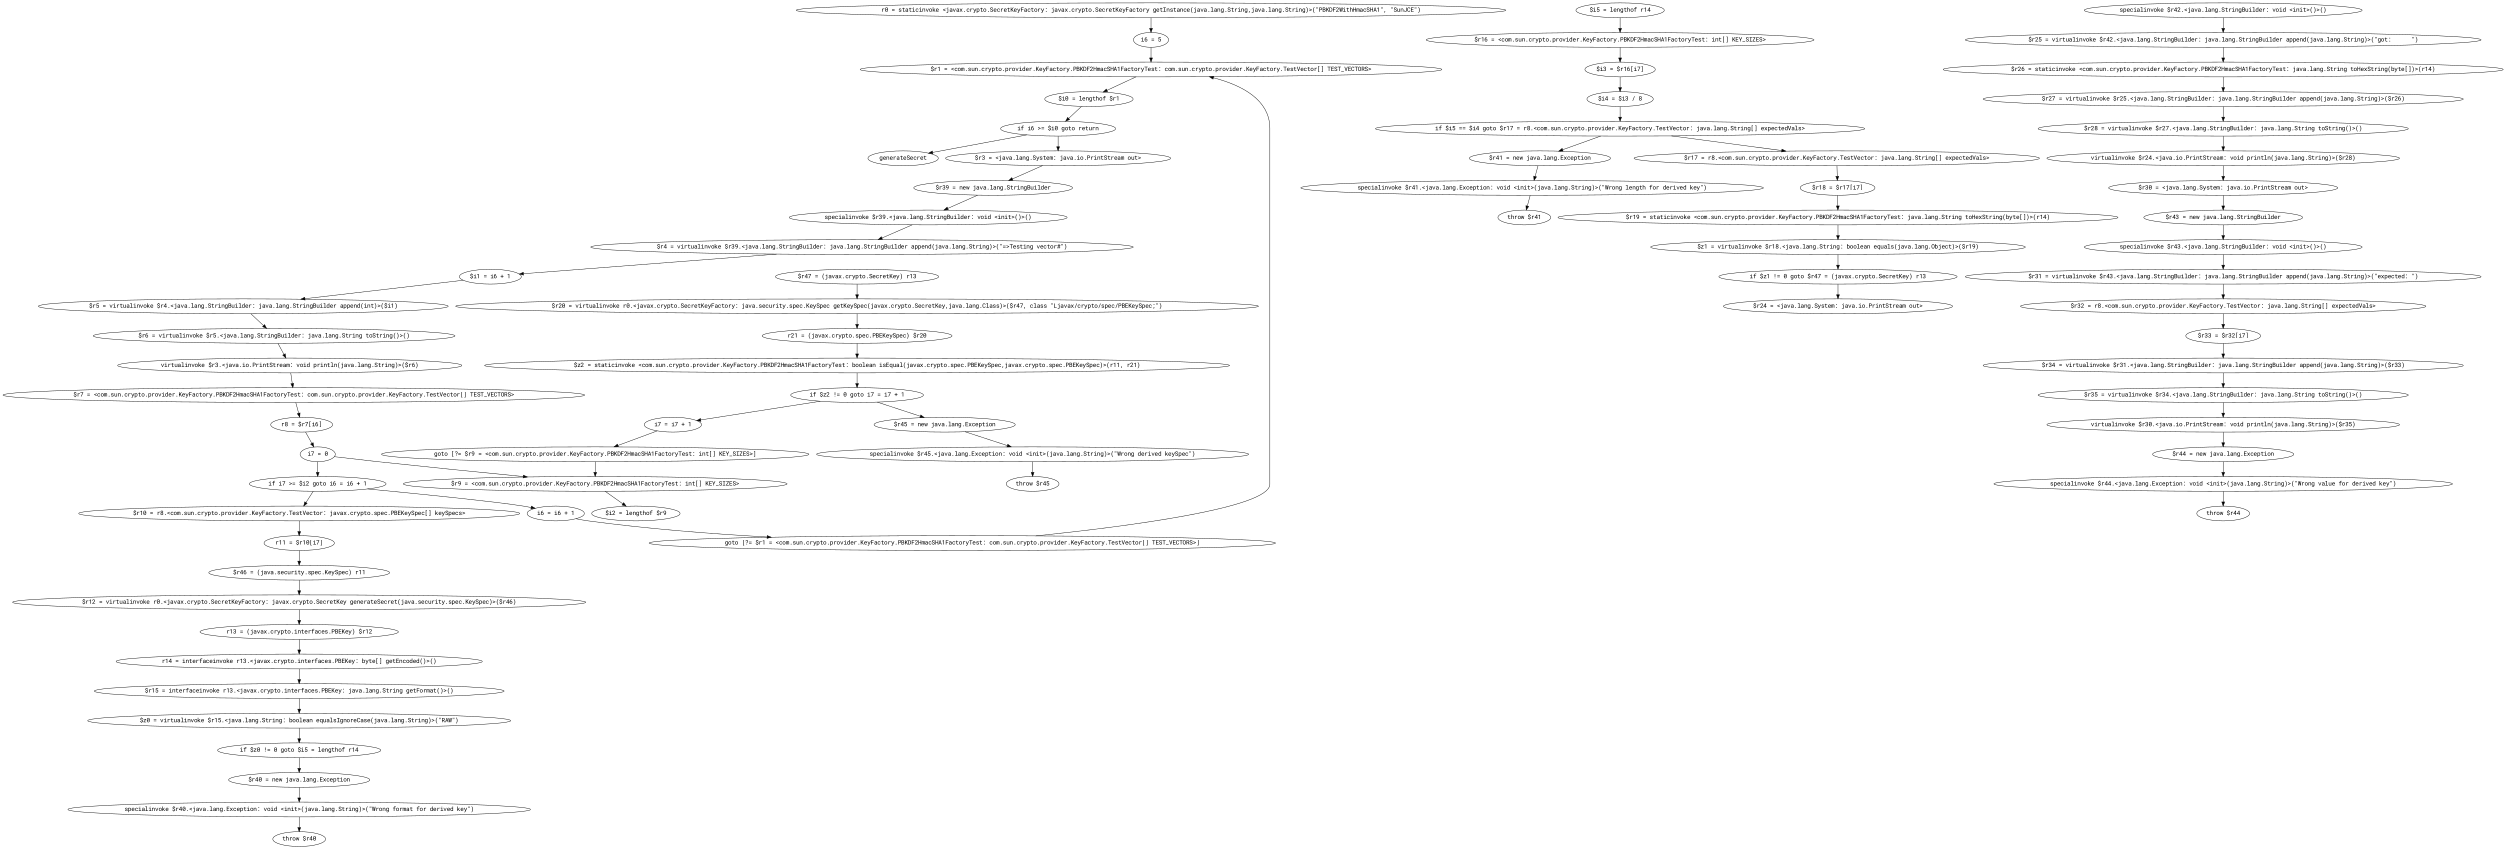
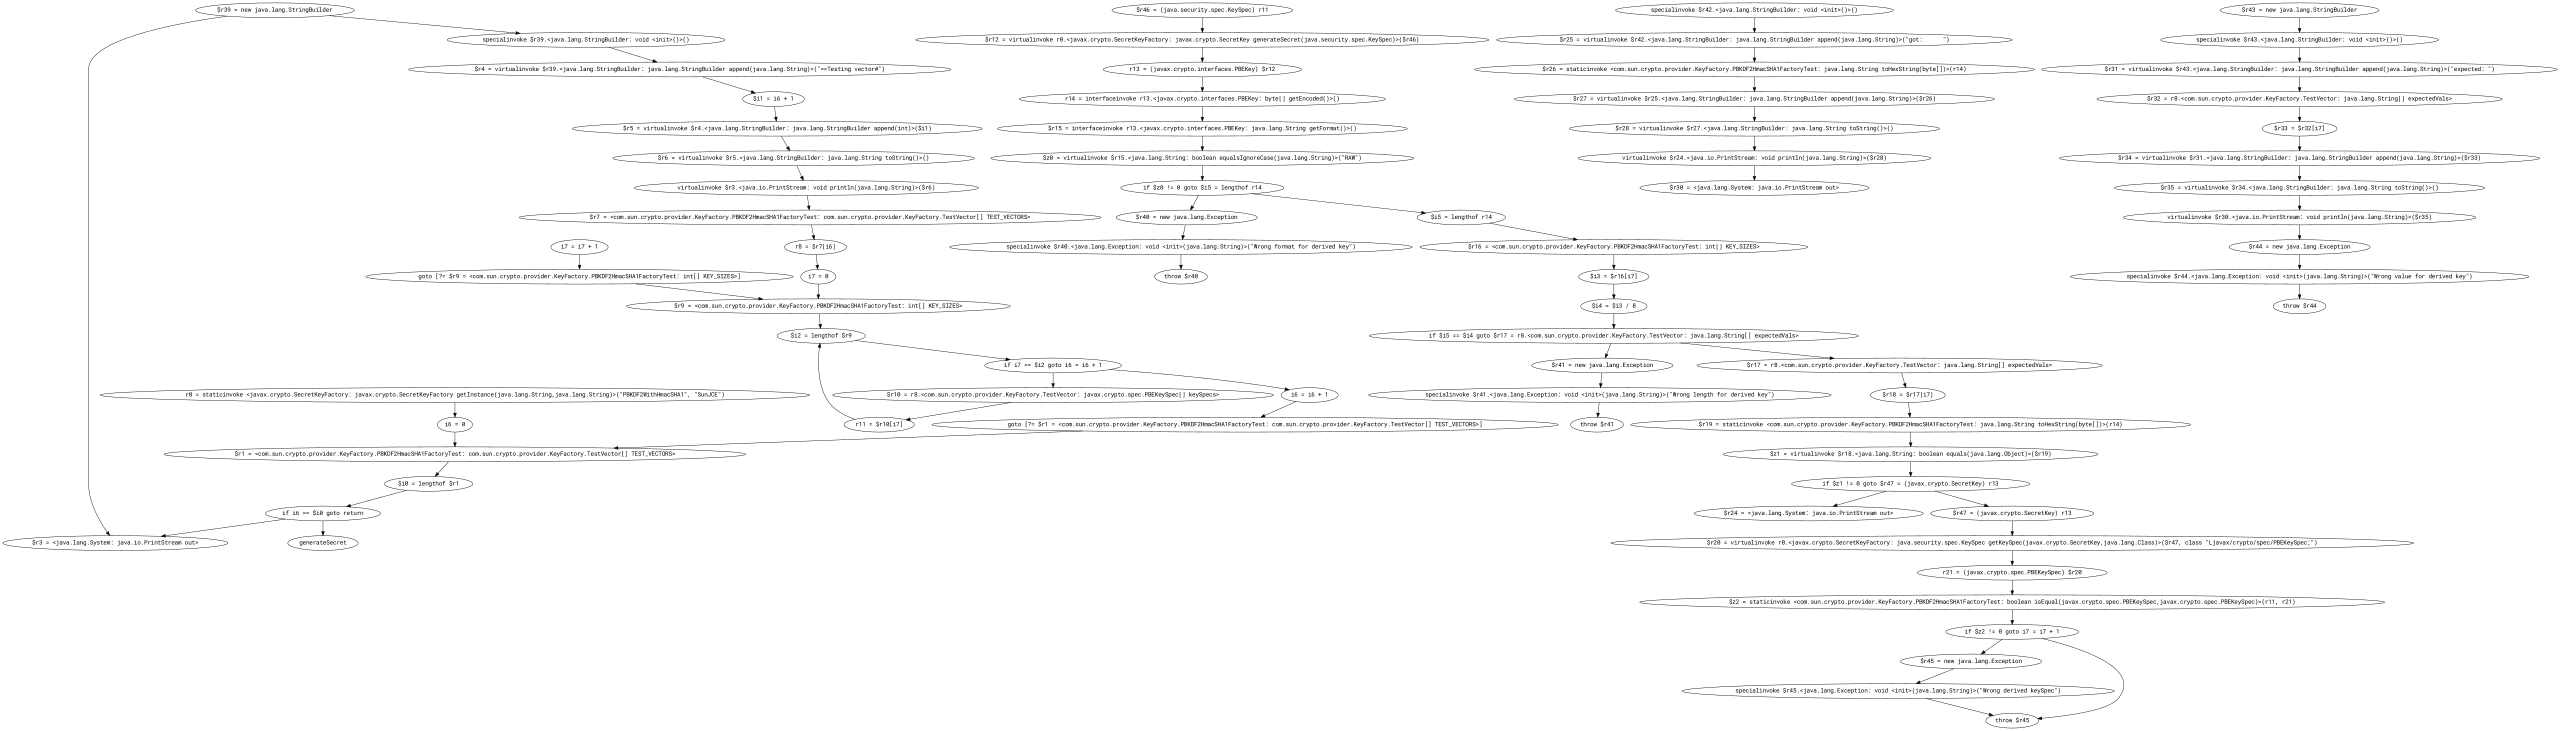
  digraph {
    fontname="Roboto Mono"
    node [fontname="Roboto Mono"]
    edge [fontname="Roboto Mono"]
    "r0 = staticinvoke <javax.crypto.SecretKeyFactory: javax.crypto.SecretKeyFactory getInstance(java.lang.String,java.lang.String)>(\"PBKDF2WithHmacSHA1\", \"SunJCE\")"
-   "i6 = 0" [label="i6 = 5"]
+   "i6 = 0"
    "$r1 = <com.sun.crypto.provider.KeyFactory.PBKDF2HmacSHA1FactoryTest: com.sun.crypto.provider.KeyFactory.TestVector[] TEST_VECTORS>"
    "$i0 = lengthof $r1"
    "if i6 >= $i0 goto return"
    "$r3 = <java.lang.System: java.io.PrintStream out>"
    n7 [label=generateSecret]
    "$r39 = new java.lang.StringBuilder"
    "specialinvoke $r39.<java.lang.StringBuilder: void <init>()>()"
    "$r4 = virtualinvoke $r39.<java.lang.StringBuilder: java.lang.StringBuilder append(java.lang.String)>(\"=>Testing vector#\")"
    "$i1 = i6 + 1"
    "$r5 = virtualinvoke $r4.<java.lang.StringBuilder: java.lang.StringBuilder append(int)>($i1)"
    "$r6 = virtualinvoke $r5.<java.lang.StringBuilder: java.lang.String toString()>()"
    "virtualinvoke $r3.<java.io.PrintStream: void println(java.lang.String)>($r6)"
    "$r7 = <com.sun.crypto.provider.KeyFactory.PBKDF2HmacSHA1FactoryTest: com.sun.crypto.provider.KeyFactory.TestVector[] TEST_VECTORS>"
    "r8 = $r7[i6]"
    "i7 = 0"
    "$r9 = <com.sun.crypto.provider.KeyFactory.PBKDF2HmacSHA1FactoryTest: int[] KEY_SIZES>"
    "$i2 = lengthof $r9"
    "if i7 >= $i2 goto i6 = i6 + 1"
    "$r10 = r8.<com.sun.crypto.provider.KeyFactory.TestVector: javax.crypto.spec.PBEKeySpec[] keySpecs>"
    "i6 = i6 + 1"
    "r11 = $r10[i7]"
    "goto [?= $r1 = <com.sun.crypto.provider.KeyFactory.PBKDF2HmacSHA1FactoryTest: com.sun.crypto.provider.KeyFactory.TestVector[] TEST_VECTORS>]"
    "$r46 = (java.security.spec.KeySpec) r11"
    "$r12 = virtualinvoke r0.<javax.crypto.SecretKeyFactory: javax.crypto.SecretKey generateSecret(java.security.spec.KeySpec)>($r46)"
    "r13 = (javax.crypto.interfaces.PBEKey) $r12"
    "r14 = interfaceinvoke r13.<javax.crypto.interfaces.PBEKey: byte[] getEncoded()>()"
    "$r15 = interfaceinvoke r13.<javax.crypto.interfaces.PBEKey: java.lang.String getFormat()>()"
    "$z0 = virtualinvoke $r15.<java.lang.String: boolean equalsIgnoreCase(java.lang.String)>(\"RAW\")"
    "if $z0 != 0 goto $i5 = lengthof r14"
    "$r40 = new java.lang.Exception"
    "$i5 = lengthof r14"
    "specialinvoke $r40.<java.lang.Exception: void <init>(java.lang.String)>(\"Wrong format for derived key\")"
    "$r16 = <com.sun.crypto.provider.KeyFactory.PBKDF2HmacSHA1FactoryTest: int[] KEY_SIZES>"
    "throw $r40"
    "$i3 = $r16[i7]"
    "$i4 = $i3 / 8"
    "if $i5 == $i4 goto $r17 = r8.<com.sun.crypto.provider.KeyFactory.TestVector: java.lang.String[] expectedVals>"
    "$r41 = new java.lang.Exception"
    "$r17 = r8.<com.sun.crypto.provider.KeyFactory.TestVector: java.lang.String[] expectedVals>"
    "specialinvoke $r41.<java.lang.Exception: void <init>(java.lang.String)>(\"Wrong length for derived key\")"
    "$r18 = $r17[i7]"
    "throw $r41"
    "$r19 = staticinvoke <com.sun.crypto.provider.KeyFactory.PBKDF2HmacSHA1FactoryTest: java.lang.String toHexString(byte[])>(r14)"
    "$z1 = virtualinvoke $r18.<java.lang.String: boolean equals(java.lang.Object)>($r19)"
    "if $z1 != 0 goto $r47 = (javax.crypto.SecretKey) r13"
    "$r24 = <java.lang.System: java.io.PrintStream out>"
    "$r47 = (javax.crypto.SecretKey) r13"
    "$r20 = virtualinvoke r0.<javax.crypto.SecretKeyFactory: java.security.spec.KeySpec getKeySpec(javax.crypto.SecretKey,java.lang.Class)>($r47, class \"Ljavax/crypto/spec/PBEKeySpec;\")"
    "specialinvoke $r42.<java.lang.StringBuilder: void <init>()>()"
    "$r25 = virtualinvoke $r42.<java.lang.StringBuilder: java.lang.StringBuilder append(java.lang.String)>(\"got:      \")"
    "$r26 = staticinvoke <com.sun.crypto.provider.KeyFactory.PBKDF2HmacSHA1FactoryTest: java.lang.String toHexString(byte[])>(r14)"
    "$r27 = virtualinvoke $r25.<java.lang.StringBuilder: java.lang.StringBuilder append(java.lang.String)>($r26)"
    "$r28 = virtualinvoke $r27.<java.lang.StringBuilder: java.lang.String toString()>()"
    "virtualinvoke $r24.<java.io.PrintStream: void println(java.lang.String)>($r28)"
    "$r30 = <java.lang.System: java.io.PrintStream out>"
    "$r43 = new java.lang.StringBuilder"
    "specialinvoke $r43.<java.lang.StringBuilder: void <init>()>()"
    "$r31 = virtualinvoke $r43.<java.lang.StringBuilder: java.lang.StringBuilder append(java.lang.String)>(\"expected: \")"
    "$r32 = r8.<com.sun.crypto.provider.KeyFactory.TestVector: java.lang.String[] expectedVals>"
    "$r33 = $r32[i7]"
    "$r34 = virtualinvoke $r31.<java.lang.StringBuilder: java.lang.StringBuilder append(java.lang.String)>($r33)"
    "$r35 = virtualinvoke $r34.<java.lang.StringBuilder: java.lang.String toString()>()"
    "virtualinvoke $r30.<java.io.PrintStream: void println(java.lang.String)>($r35)"
    "$r44 = new java.lang.Exception"
    "specialinvoke $r44.<java.lang.Exception: void <init>(java.lang.String)>(\"Wrong value for derived key\")"
    "throw $r44"
    "r21 = (javax.crypto.spec.PBEKeySpec) $r20"
    "$z2 = staticinvoke <com.sun.crypto.provider.KeyFactory.PBKDF2HmacSHA1FactoryTest: boolean isEqual(javax.crypto.spec.PBEKeySpec,javax.crypto.spec.PBEKeySpec)>(r11, r21)"
    "if $z2 != 0 goto i7 = i7 + 1"
    "$r45 = new java.lang.Exception"
    "i7 = i7 + 1"
    "specialinvoke $r45.<java.lang.Exception: void <init>(java.lang.String)>(\"Wrong derived keySpec\")"
    "goto [?= $r9 = <com.sun.crypto.provider.KeyFactory.PBKDF2HmacSHA1FactoryTest: int[] KEY_SIZES>]"
    "throw $r45"
    "r0 = staticinvoke <javax.crypto.SecretKeyFactory: javax.crypto.SecretKeyFactory getInstance(java.lang.String,java.lang.String)>(\"PBKDF2WithHmacSHA1\", \"SunJCE\")" -> "i6 = 0"
    "i6 = 0" -> "$r1 = <com.sun.crypto.provider.KeyFactory.PBKDF2HmacSHA1FactoryTest: com.sun.crypto.provider.KeyFactory.TestVector[] TEST_VECTORS>"
    "$r1 = <com.sun.crypto.provider.KeyFactory.PBKDF2HmacSHA1FactoryTest: com.sun.crypto.provider.KeyFactory.TestVector[] TEST_VECTORS>" -> "$i0 = lengthof $r1"
    "$i0 = lengthof $r1" -> "if i6 >= $i0 goto return"
    "if i6 >= $i0 goto return" -> "$r3 = <java.lang.System: java.io.PrintStream out>"
    "if i6 >= $i0 goto return" -> n7
-   "$r3 = <java.lang.System: java.io.PrintStream out>" -> "$r39 = new java.lang.StringBuilder"
+   "$r39 = new java.lang.StringBuilder" -> "$r3 = <java.lang.System: java.io.PrintStream out>"
    "$r39 = new java.lang.StringBuilder" -> "specialinvoke $r39.<java.lang.StringBuilder: void <init>()>()"
    "specialinvoke $r39.<java.lang.StringBuilder: void <init>()>()" -> "$r4 = virtualinvoke $r39.<java.lang.StringBuilder: java.lang.StringBuilder append(java.lang.String)>(\"=>Testing vector#\")"
    "$r4 = virtualinvoke $r39.<java.lang.StringBuilder: java.lang.StringBuilder append(java.lang.String)>(\"=>Testing vector#\")" -> "$i1 = i6 + 1"
    "$i1 = i6 + 1" -> "$r5 = virtualinvoke $r4.<java.lang.StringBuilder: java.lang.StringBuilder append(int)>($i1)"
    "$r5 = virtualinvoke $r4.<java.lang.StringBuilder: java.lang.StringBuilder append(int)>($i1)" -> "$r6 = virtualinvoke $r5.<java.lang.StringBuilder: java.lang.String toString()>()"
    "$r6 = virtualinvoke $r5.<java.lang.StringBuilder: java.lang.String toString()>()" -> "virtualinvoke $r3.<java.io.PrintStream: void println(java.lang.String)>($r6)"
    "virtualinvoke $r3.<java.io.PrintStream: void println(java.lang.String)>($r6)" -> "$r7 = <com.sun.crypto.provider.KeyFactory.PBKDF2HmacSHA1FactoryTest: com.sun.crypto.provider.KeyFactory.TestVector[] TEST_VECTORS>"
    "$r7 = <com.sun.crypto.provider.KeyFactory.PBKDF2HmacSHA1FactoryTest: com.sun.crypto.provider.KeyFactory.TestVector[] TEST_VECTORS>" -> "r8 = $r7[i6]"
    "r8 = $r7[i6]" -> "i7 = 0"
    "i7 = 0" -> "$r9 = <com.sun.crypto.provider.KeyFactory.PBKDF2HmacSHA1FactoryTest: int[] KEY_SIZES>"
    "$r9 = <com.sun.crypto.provider.KeyFactory.PBKDF2HmacSHA1FactoryTest: int[] KEY_SIZES>" -> "$i2 = lengthof $r9"
-   "i7 = 0" -> "if i7 >= $i2 goto i6 = i6 + 1"
+   "$i2 = lengthof $r9" -> "if i7 >= $i2 goto i6 = i6 + 1"
    "if i7 >= $i2 goto i6 = i6 + 1" -> "$r10 = r8.<com.sun.crypto.provider.KeyFactory.TestVector: javax.crypto.spec.PBEKeySpec[] keySpecs>"
    "if i7 >= $i2 goto i6 = i6 + 1" -> "i6 = i6 + 1"
    "$r10 = r8.<com.sun.crypto.provider.KeyFactory.TestVector: javax.crypto.spec.PBEKeySpec[] keySpecs>" -> "r11 = $r10[i7]"
    "i6 = i6 + 1" -> "goto [?= $r1 = <com.sun.crypto.provider.KeyFactory.PBKDF2HmacSHA1FactoryTest: com.sun.crypto.provider.KeyFactory.TestVector[] TEST_VECTORS>]"
-   "r11 = $r10[i7]" -> "$r46 = (java.security.spec.KeySpec) r11"
+   "r11 = $r10[i7]" -> "$i2 = lengthof $r9"
    "goto [?= $r1 = <com.sun.crypto.provider.KeyFactory.PBKDF2HmacSHA1FactoryTest: com.sun.crypto.provider.KeyFactory.TestVector[] TEST_VECTORS>]" -> "$r1 = <com.sun.crypto.provider.KeyFactory.PBKDF2HmacSHA1FactoryTest: com.sun.crypto.provider.KeyFactory.TestVector[] TEST_VECTORS>"
    "$r46 = (java.security.spec.KeySpec) r11" -> "$r12 = virtualinvoke r0.<javax.crypto.SecretKeyFactory: javax.crypto.SecretKey generateSecret(java.security.spec.KeySpec)>($r46)"
    "$r12 = virtualinvoke r0.<javax.crypto.SecretKeyFactory: javax.crypto.SecretKey generateSecret(java.security.spec.KeySpec)>($r46)" -> "r13 = (javax.crypto.interfaces.PBEKey) $r12"
    "r13 = (javax.crypto.interfaces.PBEKey) $r12" -> "r14 = interfaceinvoke r13.<javax.crypto.interfaces.PBEKey: byte[] getEncoded()>()"
    "r14 = interfaceinvoke r13.<javax.crypto.interfaces.PBEKey: byte[] getEncoded()>()" -> "$r15 = interfaceinvoke r13.<javax.crypto.interfaces.PBEKey: java.lang.String getFormat()>()"
    "$r15 = interfaceinvoke r13.<javax.crypto.interfaces.PBEKey: java.lang.String getFormat()>()" -> "$z0 = virtualinvoke $r15.<java.lang.String: boolean equalsIgnoreCase(java.lang.String)>(\"RAW\")"
    "$z0 = virtualinvoke $r15.<java.lang.String: boolean equalsIgnoreCase(java.lang.String)>(\"RAW\")" -> "if $z0 != 0 goto $i5 = lengthof r14"
    "if $z0 != 0 goto $i5 = lengthof r14" -> "$r40 = new java.lang.Exception"
+   "if $z0 != 0 goto $i5 = lengthof r14" -> "$i5 = lengthof r14"
    "$r40 = new java.lang.Exception" -> "specialinvoke $r40.<java.lang.Exception: void <init>(java.lang.String)>(\"Wrong format for derived key\")"
    "$i5 = lengthof r14" -> "$r16 = <com.sun.crypto.provider.KeyFactory.PBKDF2HmacSHA1FactoryTest: int[] KEY_SIZES>"
    "specialinvoke $r40.<java.lang.Exception: void <init>(java.lang.String)>(\"Wrong format for derived key\")" -> "throw $r40"
    "$r16 = <com.sun.crypto.provider.KeyFactory.PBKDF2HmacSHA1FactoryTest: int[] KEY_SIZES>" -> "$i3 = $r16[i7]"
    "$i3 = $r16[i7]" -> "$i4 = $i3 / 8"
    "$i4 = $i3 / 8" -> "if $i5 == $i4 goto $r17 = r8.<com.sun.crypto.provider.KeyFactory.TestVector: java.lang.String[] expectedVals>"
    "if $i5 == $i4 goto $r17 = r8.<com.sun.crypto.provider.KeyFactory.TestVector: java.lang.String[] expectedVals>" -> "$r41 = new java.lang.Exception"
    "if $i5 == $i4 goto $r17 = r8.<com.sun.crypto.provider.KeyFactory.TestVector: java.lang.String[] expectedVals>" -> "$r17 = r8.<com.sun.crypto.provider.KeyFactory.TestVector: java.lang.String[] expectedVals>"
    "$r41 = new java.lang.Exception" -> "specialinvoke $r41.<java.lang.Exception: void <init>(java.lang.String)>(\"Wrong length for derived key\")"
    "$r17 = r8.<com.sun.crypto.provider.KeyFactory.TestVector: java.lang.String[] expectedVals>" -> "$r18 = $r17[i7]"
    "specialinvoke $r41.<java.lang.Exception: void <init>(java.lang.String)>(\"Wrong length for derived key\")" -> "throw $r41"
    "$r18 = $r17[i7]" -> "$r19 = staticinvoke <com.sun.crypto.provider.KeyFactory.PBKDF2HmacSHA1FactoryTest: java.lang.String toHexString(byte[])>(r14)"
    "$r19 = staticinvoke <com.sun.crypto.provider.KeyFactory.PBKDF2HmacSHA1FactoryTest: java.lang.String toHexString(byte[])>(r14)" -> "$z1 = virtualinvoke $r18.<java.lang.String: boolean equals(java.lang.Object)>($r19)"
    "$z1 = virtualinvoke $r18.<java.lang.String: boolean equals(java.lang.Object)>($r19)" -> "if $z1 != 0 goto $r47 = (javax.crypto.SecretKey) r13"
    "if $z1 != 0 goto $r47 = (javax.crypto.SecretKey) r13" -> "$r24 = <java.lang.System: java.io.PrintStream out>"
+   "if $z1 != 0 goto $r47 = (javax.crypto.SecretKey) r13" -> "$r47 = (javax.crypto.SecretKey) r13"
    "$r47 = (javax.crypto.SecretKey) r13" -> "$r20 = virtualinvoke r0.<javax.crypto.SecretKeyFactory: java.security.spec.KeySpec getKeySpec(javax.crypto.SecretKey,java.lang.Class)>($r47, class \"Ljavax/crypto/spec/PBEKeySpec;\")"
    "$r20 = virtualinvoke r0.<javax.crypto.SecretKeyFactory: java.security.spec.KeySpec getKeySpec(javax.crypto.SecretKey,java.lang.Class)>($r47, class \"Ljavax/crypto/spec/PBEKeySpec;\")" -> "r21 = (javax.crypto.spec.PBEKeySpec) $r20"
    "specialinvoke $r42.<java.lang.StringBuilder: void <init>()>()" -> "$r25 = virtualinvoke $r42.<java.lang.StringBuilder: java.lang.StringBuilder append(java.lang.String)>(\"got:      \")"
    "$r25 = virtualinvoke $r42.<java.lang.StringBuilder: java.lang.StringBuilder append(java.lang.String)>(\"got:      \")" -> "$r26 = staticinvoke <com.sun.crypto.provider.KeyFactory.PBKDF2HmacSHA1FactoryTest: java.lang.String toHexString(byte[])>(r14)"
    "$r26 = staticinvoke <com.sun.crypto.provider.KeyFactory.PBKDF2HmacSHA1FactoryTest: java.lang.String toHexString(byte[])>(r14)" -> "$r27 = virtualinvoke $r25.<java.lang.StringBuilder: java.lang.StringBuilder append(java.lang.String)>($r26)"
    "$r27 = virtualinvoke $r25.<java.lang.StringBuilder: java.lang.StringBuilder append(java.lang.String)>($r26)" -> "$r28 = virtualinvoke $r27.<java.lang.StringBuilder: java.lang.String toString()>()"
    "$r28 = virtualinvoke $r27.<java.lang.StringBuilder: java.lang.String toString()>()" -> "virtualinvoke $r24.<java.io.PrintStream: void println(java.lang.String)>($r28)"
    "virtualinvoke $r24.<java.io.PrintStream: void println(java.lang.String)>($r28)" -> "$r30 = <java.lang.System: java.io.PrintStream out>"
-   "$r30 = <java.lang.System: java.io.PrintStream out>" -> "$r43 = new java.lang.StringBuilder"
    "$r43 = new java.lang.StringBuilder" -> "specialinvoke $r43.<java.lang.StringBuilder: void <init>()>()"
    "specialinvoke $r43.<java.lang.StringBuilder: void <init>()>()" -> "$r31 = virtualinvoke $r43.<java.lang.StringBuilder: java.lang.StringBuilder append(java.lang.String)>(\"expected: \")"
    "$r31 = virtualinvoke $r43.<java.lang.StringBuilder: java.lang.StringBuilder append(java.lang.String)>(\"expected: \")" -> "$r32 = r8.<com.sun.crypto.provider.KeyFactory.TestVector: java.lang.String[] expectedVals>"
    "$r32 = r8.<com.sun.crypto.provider.KeyFactory.TestVector: java.lang.String[] expectedVals>" -> "$r33 = $r32[i7]"
    "$r33 = $r32[i7]" -> "$r34 = virtualinvoke $r31.<java.lang.StringBuilder: java.lang.StringBuilder append(java.lang.String)>($r33)"
    "$r34 = virtualinvoke $r31.<java.lang.StringBuilder: java.lang.StringBuilder append(java.lang.String)>($r33)" -> "$r35 = virtualinvoke $r34.<java.lang.StringBuilder: java.lang.String toString()>()"
    "$r35 = virtualinvoke $r34.<java.lang.StringBuilder: java.lang.String toString()>()" -> "virtualinvoke $r30.<java.io.PrintStream: void println(java.lang.String)>($r35)"
    "virtualinvoke $r30.<java.io.PrintStream: void println(java.lang.String)>($r35)" -> "$r44 = new java.lang.Exception"
    "$r44 = new java.lang.Exception" -> "specialinvoke $r44.<java.lang.Exception: void <init>(java.lang.String)>(\"Wrong value for derived key\")"
    "specialinvoke $r44.<java.lang.Exception: void <init>(java.lang.String)>(\"Wrong value for derived key\")" -> "throw $r44"
    "r21 = (javax.crypto.spec.PBEKeySpec) $r20" -> "$z2 = staticinvoke <com.sun.crypto.provider.KeyFactory.PBKDF2HmacSHA1FactoryTest: boolean isEqual(javax.crypto.spec.PBEKeySpec,javax.crypto.spec.PBEKeySpec)>(r11, r21)"
    "$z2 = staticinvoke <com.sun.crypto.provider.KeyFactory.PBKDF2HmacSHA1FactoryTest: boolean isEqual(javax.crypto.spec.PBEKeySpec,javax.crypto.spec.PBEKeySpec)>(r11, r21)" -> "if $z2 != 0 goto i7 = i7 + 1"
    "if $z2 != 0 goto i7 = i7 + 1" -> "$r45 = new java.lang.Exception"
-   "if $z2 != 0 goto i7 = i7 + 1" -> "i7 = i7 + 1"
+   "if $z2 != 0 goto i7 = i7 + 1" -> "throw $r45"
    "$r45 = new java.lang.Exception" -> "specialinvoke $r45.<java.lang.Exception: void <init>(java.lang.String)>(\"Wrong derived keySpec\")"
    "i7 = i7 + 1" -> "goto [?= $r9 = <com.sun.crypto.provider.KeyFactory.PBKDF2HmacSHA1FactoryTest: int[] KEY_SIZES>]"
    "specialinvoke $r45.<java.lang.Exception: void <init>(java.lang.String)>(\"Wrong derived keySpec\")" -> "throw $r45"
    "goto [?= $r9 = <com.sun.crypto.provider.KeyFactory.PBKDF2HmacSHA1FactoryTest: int[] KEY_SIZES>]" -> "$r9 = <com.sun.crypto.provider.KeyFactory.PBKDF2HmacSHA1FactoryTest: int[] KEY_SIZES>"
  }
